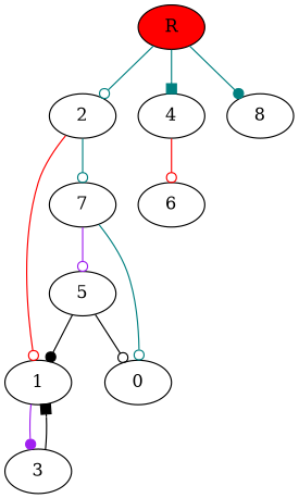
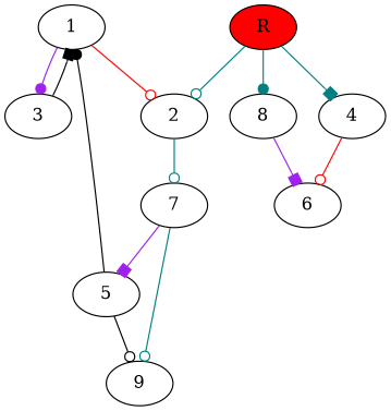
  digraph {
    edge [arrowhead=odot color=teal]
    1
    3
    2
    7
    5
-   9 [label=0]
+   9
    4
    6
    8
    R [fillcolor="#ff0000" style=filled]
    1 -> 3 [arrowhead=dot color=purple]
    3 -> 1 [arrowhead=box color=black]
-   2 -> 1 [color=red]
+   1 -> 2 [color=red]
    2 -> 7
-   7 -> 5 [color=purple]
+   7 -> 5 [arrowhead=box color=purple]
    7 -> 9
    5 -> 1 [arrowhead=dot color=black]
    5 -> 9 [color=black]
    4 -> 6 [color=red]
+   8 -> 6 [arrowhead=box color=purple]
    R -> 2
    R -> 4 [arrowhead=box]
    R -> 8 [arrowhead=dot]
  }
